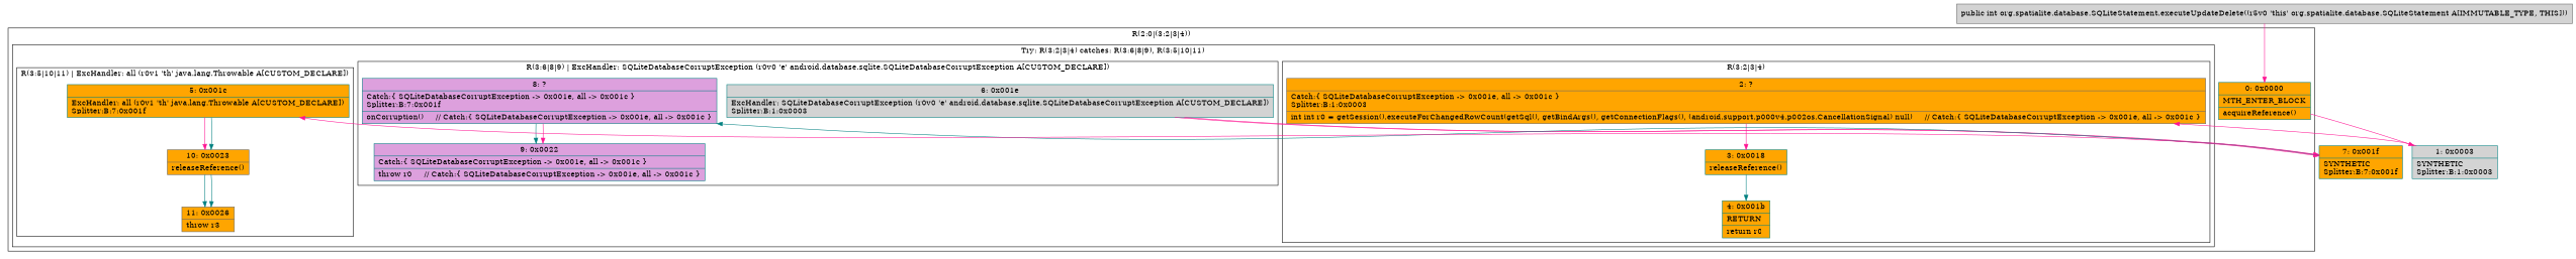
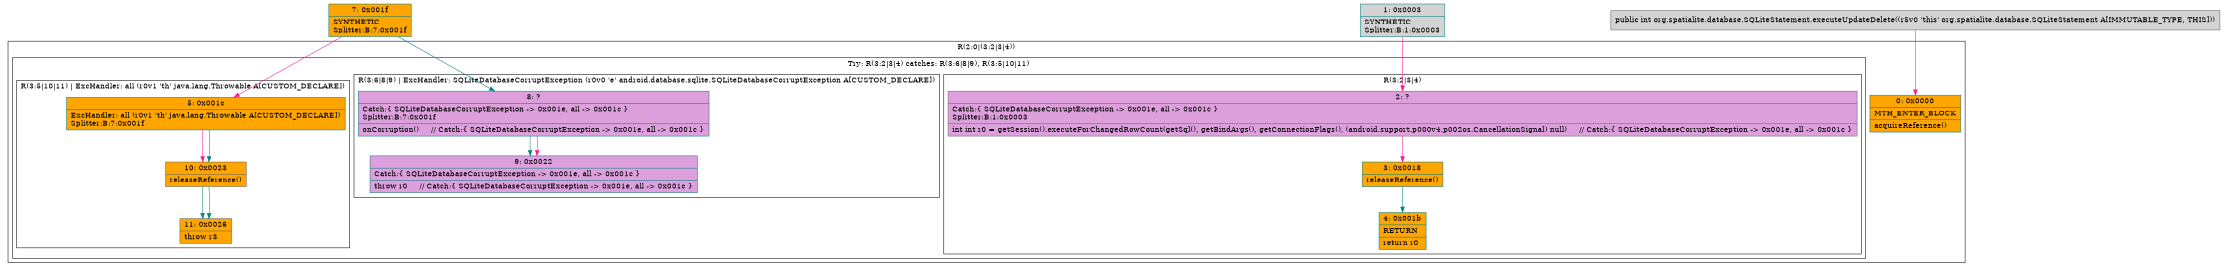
  digraph {
    node [color=teal fillcolor=orange shape=record style=filled]
    edge [color=deeppink]
-   n1 [color=gray40 label="{2\:\ ?|Catch:\{ SQLiteDatabaseCorruptException \-\> 0x001e, all \-\> 0x001c \}\lSplitter:B:1:0x0003\l|int int r0 = getSession().executeForChangedRowCount(getSql(), getBindArgs(), getConnectionFlags(), (android.support.p000v4.p002os.CancellationSignal) null)     \/\/ Catch:\{ SQLiteDatabaseCorruptException \-\> 0x001e, all \-\> 0x001c \}\l}"]
+   n1 [color=gray40 fillcolor=plum label="{2\:\ ?|Catch:\{ SQLiteDatabaseCorruptException \-\> 0x001e, all \-\> 0x001c \}\lSplitter:B:1:0x0003\l|int int r0 = getSession().executeForChangedRowCount(getSql(), getBindArgs(), getConnectionFlags(), (android.support.p000v4.p002os.CancellationSignal) null)     \/\/ Catch:\{ SQLiteDatabaseCorruptException \-\> 0x001e, all \-\> 0x001c \}\l}"]
    n2 [label="{3\:\ 0x0018|releaseReference()\l}"]
    n3 [label="{4\:\ 0x001b|RETURN\l|return r0\l}"]
-   n4 [fillcolor=lightgrey label="{6\:\ 0x001e|ExcHandler: SQLiteDatabaseCorruptException (r0v0 'e' android.database.sqlite.SQLiteDatabaseCorruptException A[CUSTOM_DECLARE])\lSplitter:B:1:0x0003\l}"]
    n5 [fillcolor=plum label="{8\:\ ?|Catch:\{ SQLiteDatabaseCorruptException \-\> 0x001e, all \-\> 0x001c \}\lSplitter:B:7:0x001f\l|onCorruption()     \/\/ Catch:\{ SQLiteDatabaseCorruptException \-\> 0x001e, all \-\> 0x001c \}\l}"]
    n6 [fillcolor=plum label="{9\:\ 0x0022|Catch:\{ SQLiteDatabaseCorruptException \-\> 0x001e, all \-\> 0x001c \}\l|throw r0     \/\/ Catch:\{ SQLiteDatabaseCorruptException \-\> 0x001e, all \-\> 0x001c \}\l}"]
    n7 [label="{5\:\ 0x001c|ExcHandler: all (r0v1 'th' java.lang.Throwable A[CUSTOM_DECLARE])\lSplitter:B:7:0x001f\l}"]
    n8 [color=gray40 label="{10\:\ 0x0023|releaseReference()\l}"]
    n9 [color=gray40 label="{11\:\ 0x0026|throw r3\l}"]
    n10 [label="{0\:\ 0x0000|MTH_ENTER_BLOCK\l|acquireReference()\l}"]
    n11 [label="{7\:\ 0x001f|SYNTHETIC\lSplitter:B:7:0x001f\l}"]
    n12 [fillcolor=lightgrey label="{1\:\ 0x0003|SYNTHETIC\lSplitter:B:1:0x0003\l}"]
    n13 [color=gray40 fillcolor=lightgrey label="{public int org.spatialite.database.SQLiteStatement.executeUpdateDelete((r5v0 'this' org.spatialite.database.SQLiteStatement A[IMMUTABLE_TYPE, THIS])) }"]
    subgraph cluster_1 {
      label="R(2:0|(3:2|3|4))"
      n10
      subgraph cluster_2 {
        label="Try: R(3:2|3|4) catches: R(3:6|8|9), R(3:5|10|11)"
        subgraph cluster_3 {
          label="R(3:2|3|4)"
          n1
          n2
          n3
        }
        subgraph cluster_4 {
          label="R(3:6|8|9) | ExcHandler: SQLiteDatabaseCorruptException (r0v0 'e' android.database.sqlite.SQLiteDatabaseCorruptException A[CUSTOM_DECLARE])\l"
-         n4
          n5
          n6
        }
        subgraph cluster_5 {
          label="R(3:5|10|11) | ExcHandler: all (r0v1 'th' java.lang.Throwable A[CUSTOM_DECLARE])\l"
          n7
          n8
          n9
        }
      }
    }
    subgraph cluster_6 {
      label="R(3:6|8|9) | ExcHandler: SQLiteDatabaseCorruptException (r0v0 'e' android.database.sqlite.SQLiteDatabaseCorruptException A[CUSTOM_DECLARE])\l"
    }
    subgraph cluster_7 {
      label="R(3:5|10|11) | ExcHandler: all (r0v1 'th' java.lang.Throwable A[CUSTOM_DECLARE])\l"
    }
    n1 -> n2
    n2 -> n3 [color=teal]
-   n4 -> n11
-   n4 -> n11
    n5 -> n6 [color=teal]
    n5 -> n6
    n7 -> n8
    n7 -> n8 [color=teal]
    n8 -> n9 [color=teal]
    n8 -> n9 [color=teal]
-   n10 -> n12
    n11 -> n5 [color=teal]
    n11 -> n7
    n12 -> n1
    n13 -> n10
  }
